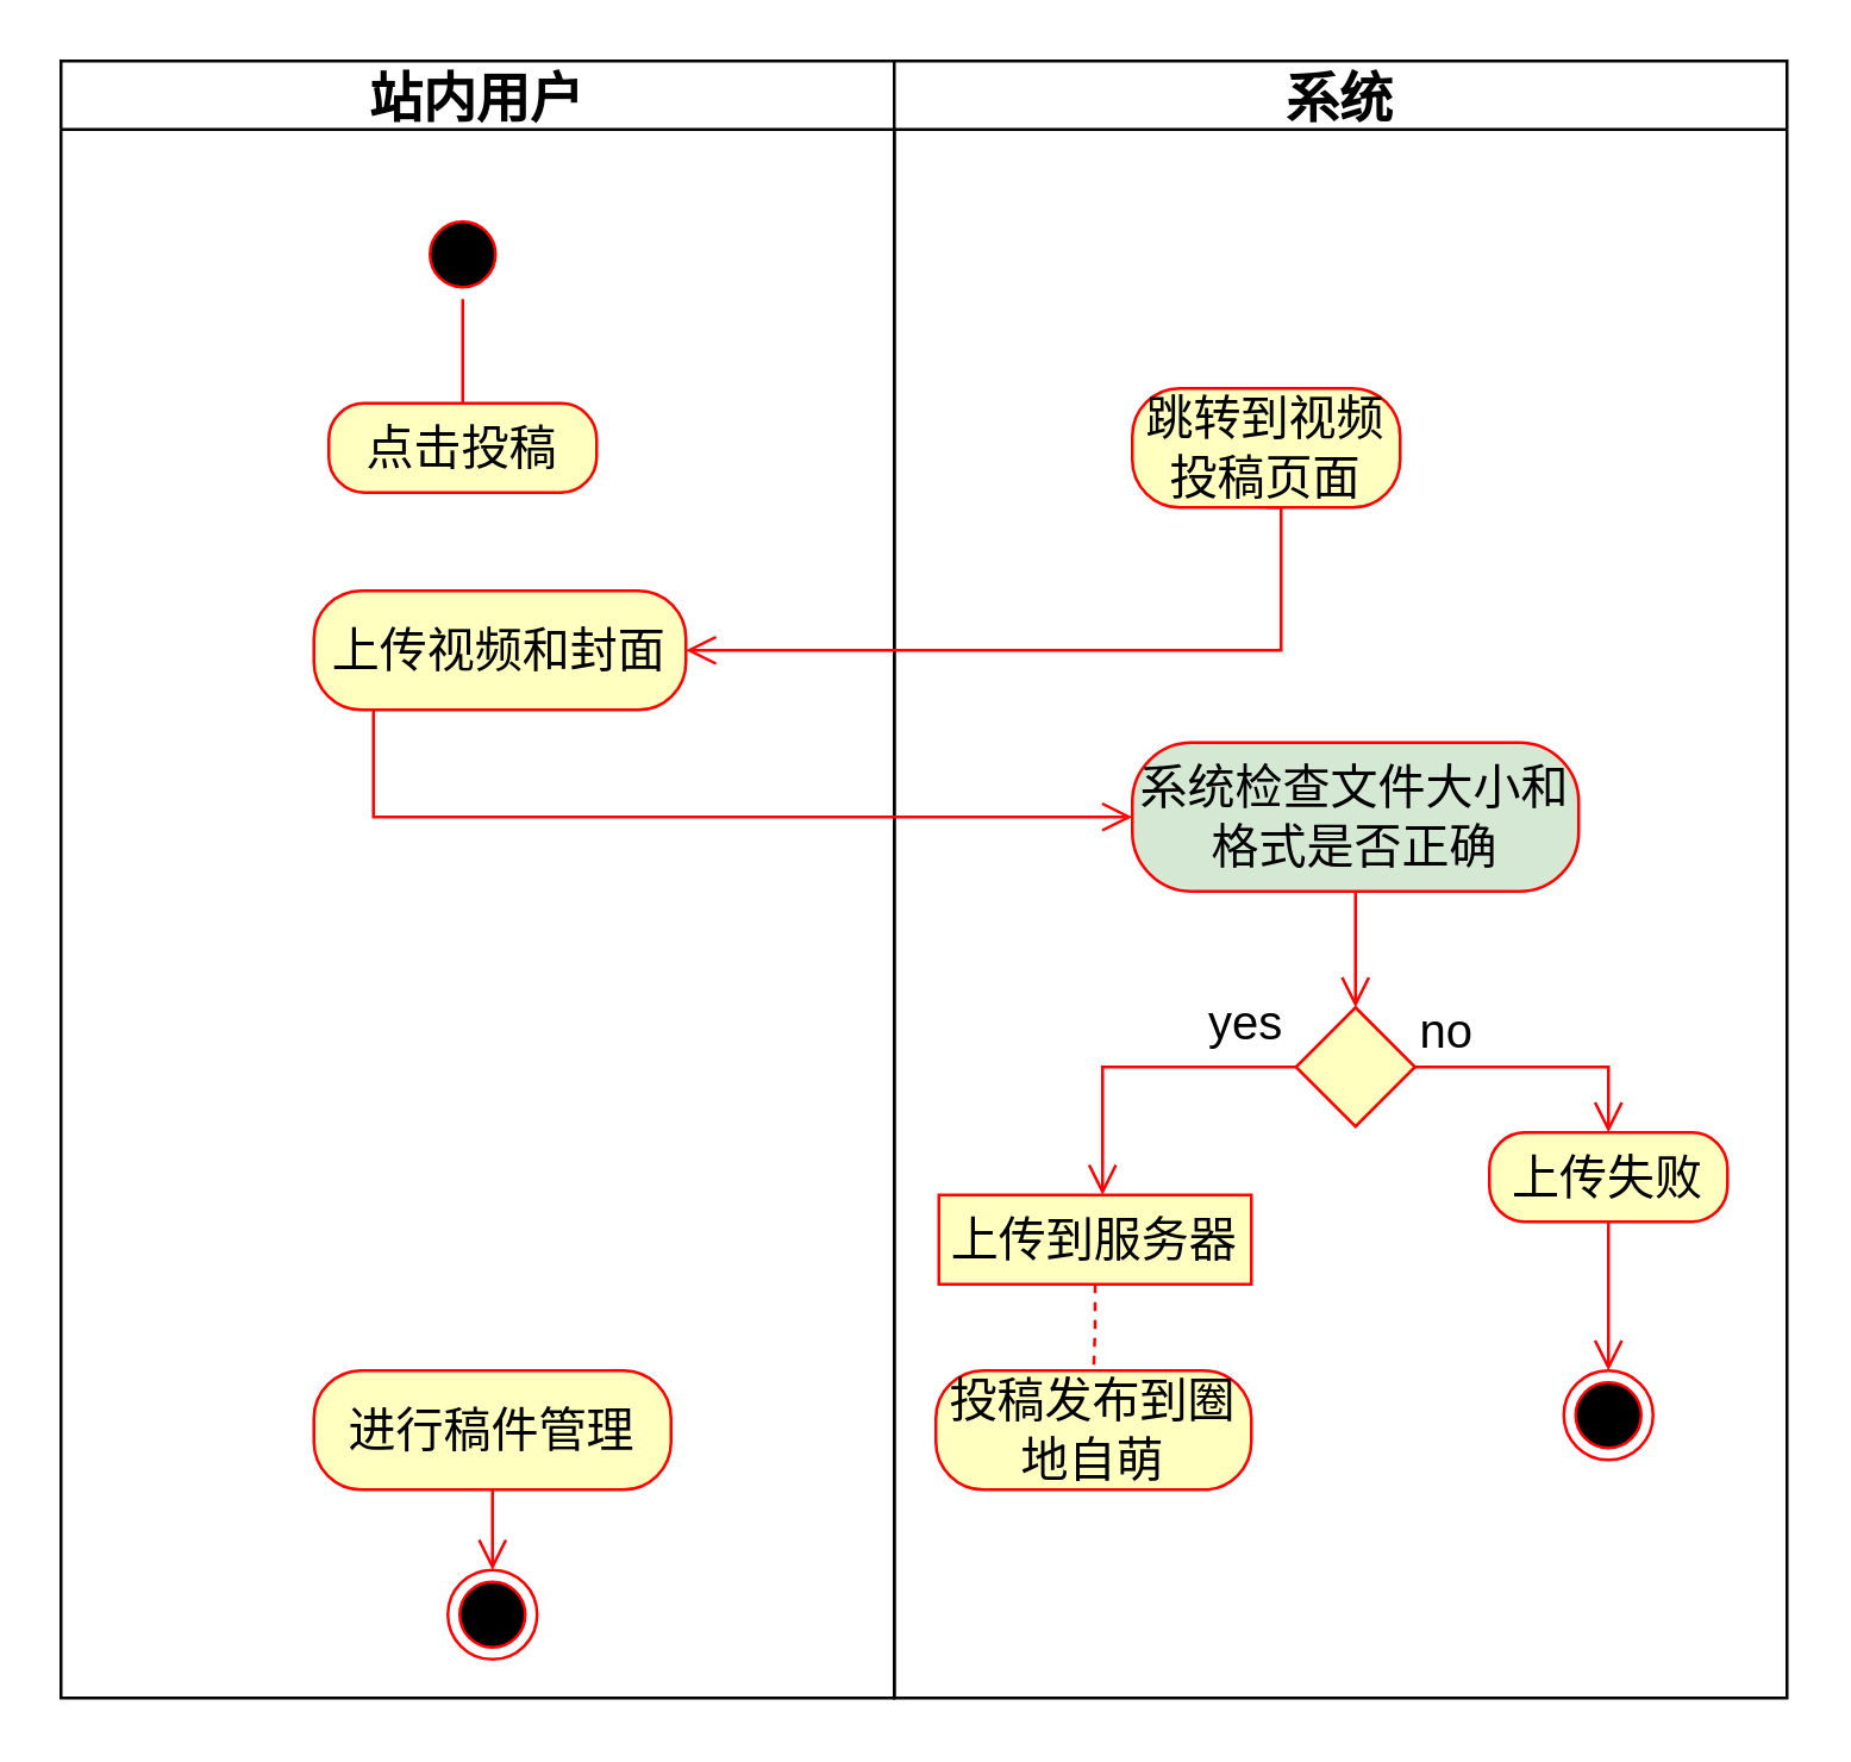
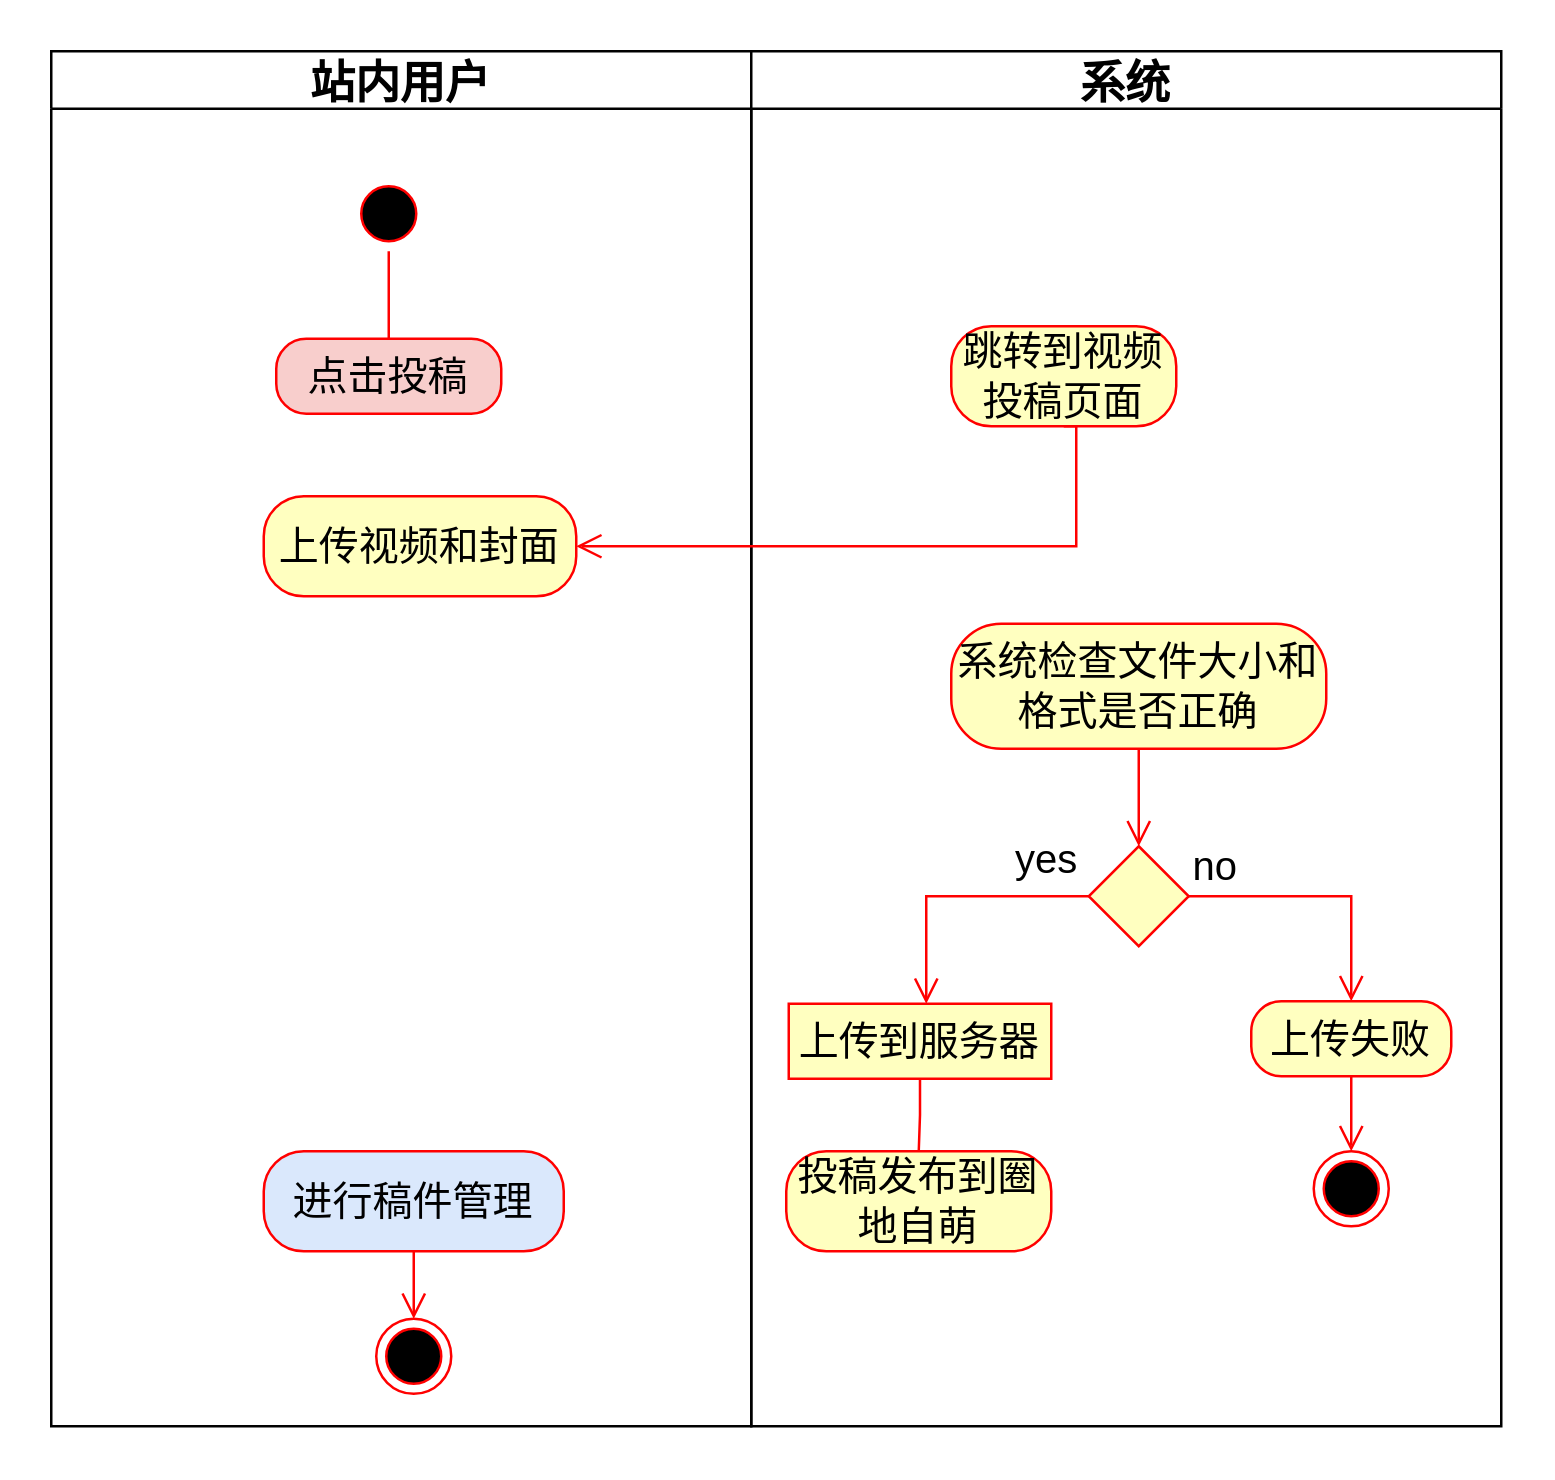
  <mxCell id="0" />
  <mxCell id="1" parent="0" />
  <mxCell id="2" value="站内用户" style="swimlane;fontSize=18;" vertex="1" parent="1"><mxGeometry x="20" y="20" width="280" height="550" as="geometry" /></mxCell>
  <mxCell id="3" value="" style="ellipse;html=1;shape=startState;fillColor=#000000;strokeColor=#ff0000;fontSize=16;" vertex="1" parent="2"><mxGeometry x="120" y="50" width="30" height="30" as="geometry" /></mxCell>
  <mxCell id="4" value="" style="edgeStyle=orthogonalEdgeStyle;html=1;verticalAlign=bottom;endArrow=open;endSize=8;strokeColor=#ff0000;rounded=0;fontSize=16;" edge="1" parent="2" source="3"><mxGeometry relative="1" as="geometry"><mxPoint x="135" y="140" as="targetPoint" /></mxGeometry></mxCell>
- <mxCell id="5" value="点击投稿" style="rounded=1;whiteSpace=wrap;html=1;arcSize=40;fontColor=#000000;fillColor=#ffffc0;strokeColor=#ff0000;fontSize=16;" vertex="1" parent="2"><mxGeometry x="90" y="115" width="90" height="30" as="geometry" /></mxCell>
+ <mxCell id="5" value="点击投稿" style="rounded=1;whiteSpace=wrap;html=1;arcSize=40;fontColor=#000000;fillColor=#f8cecc;strokeColor=#ff0000;fontSize=16;" vertex="1" parent="2"><mxGeometry x="90" y="115" width="90" height="30" as="geometry" /></mxCell>
  <mxCell id="6" value="上传视频和封面" style="rounded=1;whiteSpace=wrap;html=1;arcSize=40;fontColor=#000000;fillColor=#ffffc0;strokeColor=#ff0000;fontSize=16;" vertex="1" parent="2"><mxGeometry x="85" y="178" width="125" height="40" as="geometry" /></mxCell>
- <mxCell id="7" value="进行稿件管理" style="rounded=1;whiteSpace=wrap;html=1;arcSize=40;fontColor=#000000;fillColor=#ffffc0;strokeColor=#ff0000;fontSize=16;" vertex="1" parent="2"><mxGeometry x="85" y="440" width="120" height="40" as="geometry" /></mxCell>
+ <mxCell id="7" value="进行稿件管理" style="rounded=1;whiteSpace=wrap;html=1;arcSize=40;fontColor=#000000;fillColor=#dae8fc;strokeColor=#ff0000;fontSize=16;" vertex="1" parent="2"><mxGeometry x="85" y="440" width="120" height="40" as="geometry" /></mxCell>
  <mxCell id="8" value="" style="edgeStyle=orthogonalEdgeStyle;html=1;verticalAlign=bottom;endArrow=open;endSize=8;strokeColor=#ff0000;rounded=0;fontSize=14;exitX=0.5;exitY=1;exitDx=0;exitDy=0;entryX=0.5;entryY=0;entryDx=0;entryDy=0;" edge="1" parent="2" source="7" target="9"><mxGeometry relative="1" as="geometry"><mxPoint x="145" y="563" as="targetPoint" /><mxPoint x="145" y="540" as="sourcePoint" /><Array as="points" /></mxGeometry></mxCell>
  <mxCell id="9" value="" style="ellipse;html=1;shape=endState;fillColor=#000000;strokeColor=#ff0000;fontSize=14;" vertex="1" parent="2"><mxGeometry x="130" y="507" width="30" height="30" as="geometry" /></mxCell>
  <mxCell id="10" value="系统" style="swimlane;fontSize=18;" vertex="1" parent="1"><mxGeometry x="300" y="20" width="300" height="550" as="geometry" /></mxCell>
  <mxCell id="11" value="跳转到视频投稿页面" style="rounded=1;whiteSpace=wrap;html=1;arcSize=40;fontColor=#000000;fillColor=#ffffc0;strokeColor=#ff0000;fontSize=16;" vertex="1" parent="10"><mxGeometry x="80" y="110" width="90" height="40" as="geometry" /></mxCell>
- <mxCell id="12" value="系统检查文件大小和格式是否正确" style="rounded=1;whiteSpace=wrap;html=1;arcSize=40;fontColor=#000000;fillColor=#d5e8d4;strokeColor=#ff0000;fontSize=16;" vertex="1" parent="10"><mxGeometry x="80" y="229" width="150" height="50" as="geometry" /></mxCell>
+ <mxCell id="12" value="系统检查文件大小和格式是否正确" style="rounded=1;whiteSpace=wrap;html=1;arcSize=40;fontColor=#000000;fillColor=#ffffc0;strokeColor=#ff0000;fontSize=16;" vertex="1" parent="10"><mxGeometry x="80" y="229" width="150" height="50" as="geometry" /></mxCell>
  <mxCell id="13" value="" style="edgeStyle=orthogonalEdgeStyle;html=1;verticalAlign=bottom;endArrow=open;endSize=8;strokeColor=#ff0000;rounded=0;entryX=0.5;entryY=0;entryDx=0;entryDy=0;fontSize=16;" edge="1" parent="10" source="12" target="14"><mxGeometry relative="1" as="geometry"><mxPoint x="140" y="339" as="targetPoint" /></mxGeometry></mxCell>
  <mxCell id="14" value="" style="rhombus;whiteSpace=wrap;html=1;fillColor=#ffffc0;strokeColor=#ff0000;fontSize=16;" vertex="1" parent="10"><mxGeometry x="135" y="318" width="40" height="40" as="geometry" /></mxCell>
  <mxCell id="15" value="yes" style="edgeStyle=orthogonalEdgeStyle;html=1;align=left;verticalAlign=top;endArrow=open;endSize=8;strokeColor=#ff0000;rounded=0;exitX=0;exitY=0.5;exitDx=0;exitDy=0;fontSize=16;" edge="1" parent="10" source="14" target="16"><mxGeometry x="-0.429" y="-31" relative="1" as="geometry"><mxPoint x="30" y="429" as="targetPoint" /><mxPoint x="100" y="359" as="sourcePoint" /><Array as="points"><mxPoint x="70" y="338" /></Array><mxPoint as="offset" /></mxGeometry></mxCell>
  <mxCell id="16" value="上传到服务器" style="whiteSpace=wrap;html=1;arcSize=40;fontColor=#000000;fillColor=#ffffc0;strokeColor=#ff0000;fontSize=16;rounded=0;" vertex="1" parent="10"><mxGeometry x="15" y="381" width="105" height="30" as="geometry" /></mxCell>
- <mxCell id="17" value="上传失败" style="rounded=1;whiteSpace=wrap;html=1;arcSize=40;fontColor=#000000;fillColor=#ffffc0;strokeColor=#ff0000;fontSize=16;" vertex="1" parent="10"><mxGeometry x="200" y="360" width="80" height="30" as="geometry" /></mxCell>
+ <mxCell id="17" value="上传失败" style="rounded=1;whiteSpace=wrap;html=1;arcSize=40;fontColor=#000000;fillColor=#ffffc0;strokeColor=#ff0000;fontSize=16;" vertex="1" parent="10"><mxGeometry x="200" y="380" width="80" height="30" as="geometry" /></mxCell>
  <mxCell id="18" value="no" style="edgeStyle=orthogonalEdgeStyle;html=1;align=left;verticalAlign=bottom;endArrow=open;endSize=8;strokeColor=#ff0000;rounded=0;entryX=0.5;entryY=0;entryDx=0;entryDy=0;exitX=1;exitY=0.5;exitDx=0;exitDy=0;fontSize=16;" edge="1" parent="10" source="14" target="17"><mxGeometry x="-1" relative="1" as="geometry"><mxPoint x="230" y="398" as="targetPoint" /><Array as="points"><mxPoint x="240" y="338" /></Array></mxGeometry></mxCell>
  <mxCell id="19" value="" style="edgeStyle=orthogonalEdgeStyle;html=1;align=left;verticalAlign=bottom;endArrow=open;endSize=8;strokeColor=#ff0000;rounded=0;exitX=0.5;exitY=1;exitDx=0;exitDy=0;startArrow=none;fontSize=16;" edge="1" parent="10" source="22"><mxGeometry x="-1" relative="1" as="geometry"><mxPoint x="60" y="480" as="targetPoint" /><mxPoint x="94" y="477" as="sourcePoint" /><Array as="points"><mxPoint x="60" y="476" /></Array></mxGeometry></mxCell>
  <mxCell id="20" value="" style="ellipse;html=1;shape=endState;fillColor=#000000;strokeColor=#ff0000;fontSize=16;" vertex="1" parent="10"><mxGeometry x="225" y="440" width="30" height="30" as="geometry" /></mxCell>
  <mxCell id="21" value="" style="edgeStyle=orthogonalEdgeStyle;html=1;align=left;verticalAlign=bottom;endArrow=open;endSize=8;strokeColor=#ff0000;rounded=0;entryX=0.5;entryY=0;entryDx=0;entryDy=0;exitX=0.5;exitY=1;exitDx=0;exitDy=0;fontSize=16;" edge="1" parent="10" source="17" target="20"><mxGeometry x="-1" relative="1" as="geometry"><mxPoint x="160" y="440" as="targetPoint" /><mxPoint x="180" y="465" as="sourcePoint" /><Array as="points" /></mxGeometry></mxCell>
  <mxCell id="22" value="投稿发布到圈地自萌" style="rounded=1;whiteSpace=wrap;html=1;arcSize=40;fontColor=#000000;fillColor=#ffffc0;strokeColor=#ff0000;fontSize=16;" vertex="1" parent="10"><mxGeometry x="14" y="440" width="106" height="40" as="geometry" /></mxCell>
- <mxCell id="23" value="" style="edgeStyle=orthogonalEdgeStyle;html=1;align=left;verticalAlign=bottom;endArrow=none;endSize=8;strokeColor=#ff0000;rounded=0;exitX=0.5;exitY=1;exitDx=0;exitDy=0;fontSize=16;dashed=1;" edge="1" parent="10" source="16" target="22"><mxGeometry x="-1" relative="1" as="geometry"><mxPoint x="450" y="530" as="targetPoint" /><mxPoint x="450" y="461" as="sourcePoint" /><Array as="points" /></mxGeometry></mxCell>
+ <mxCell id="23" value="" style="edgeStyle=orthogonalEdgeStyle;html=1;align=left;verticalAlign=bottom;endArrow=none;endSize=8;strokeColor=#ff0000;rounded=0;exitX=0.5;exitY=1;exitDx=0;exitDy=0;fontSize=16;" edge="1" parent="10" source="16" target="22"><mxGeometry x="-1" relative="1" as="geometry"><mxPoint x="450" y="530" as="targetPoint" /><mxPoint x="450" y="461" as="sourcePoint" /><Array as="points" /></mxGeometry></mxCell>
  <mxCell id="24" value="" style="edgeStyle=orthogonalEdgeStyle;html=1;verticalAlign=bottom;endArrow=open;endSize=8;strokeColor=#ff0000;rounded=0;entryX=1;entryY=0.5;entryDx=0;entryDy=0;exitX=0.5;exitY=1;exitDx=0;exitDy=0;fontSize=16;" edge="1" parent="1" source="11" target="6"><mxGeometry relative="1" as="geometry"><mxPoint x="440" y="270" as="targetPoint" /><mxPoint x="410" y="220" as="sourcePoint" /><Array as="points"><mxPoint x="430" y="170" /><mxPoint x="430" y="218" /></Array></mxGeometry></mxCell>
- <mxCell id="25" value="" style="edgeStyle=orthogonalEdgeStyle;html=1;verticalAlign=bottom;endArrow=open;endSize=8;strokeColor=#ff0000;rounded=0;entryX=0;entryY=0.5;entryDx=0;entryDy=0;fontSize=16;" edge="1" parent="1" source="6" target="12"><mxGeometry relative="1" as="geometry"><mxPoint x="125" y="339" as="targetPoint" /><Array as="points"><mxPoint x="125" y="274" /></Array></mxGeometry></mxCell>
